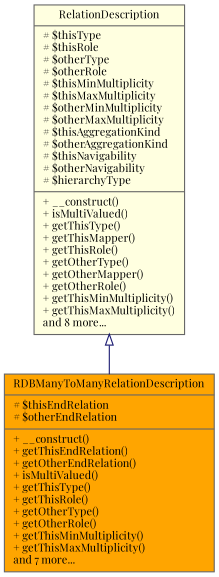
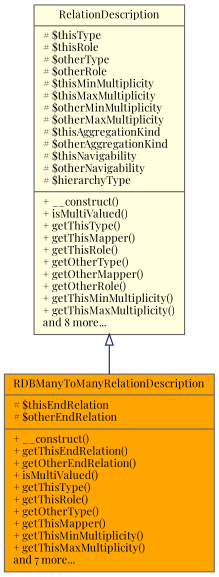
  digraph {
    fontname="Playfair Display"
    node [color=gray40 fontname="Playfair Display" fontsize=10 shape=record style=filled]
-   n1 [fillcolor=orange fontcolor=black height=0.2 label="{RDBManyToManyRelationDescription\n|# $thisEndRelation\l# $otherEndRelation\l|+ __construct()\l+ getThisEndRelation()\l+ getOtherEndRelation()\l+ isMultiValued()\l+ getThisType()\l+ getThisRole()\l+ getOtherType()\l+ getOtherRole()\l+ getThisMinMultiplicity()\l+ getThisMaxMultiplicity()\land 7 more...\l}" width=0.4]
+   n1 [fillcolor=orange fontcolor=black height=0.2 label="{RDBManyToManyRelationDescription\n|# $thisEndRelation\l# $otherEndRelation\l|+ __construct()\l+ getThisEndRelation()\l+ getOtherEndRelation()\l+ isMultiValued()\l+ getThisType()\l+ getThisRole()\l+ getOtherType()\l+ getThisMapper()\l+ getThisMinMultiplicity()\l+ getThisMaxMultiplicity()\land 7 more...\l}" width=0.4]
    n2 [fillcolor=lightyellow height=0.2 label="{RelationDescription\n|# $thisType\l# $thisRole\l# $otherType\l# $otherRole\l# $thisMinMultiplicity\l# $thisMaxMultiplicity\l# $otherMinMultiplicity\l# $otherMaxMultiplicity\l# $thisAggregationKind\l# $otherAggregationKind\l# $thisNavigability\l# $otherNavigability\l# $hierarchyType\l|+ __construct()\l+ isMultiValued()\l+ getThisType()\l+ getThisMapper()\l+ getThisRole()\l+ getOtherType()\l+ getOtherMapper()\l+ getOtherRole()\l+ getThisMinMultiplicity()\l+ getThisMaxMultiplicity()\land 8 more...\l}" width=0.4]
    n2 -> n1 [arrowtail=onormal color=midnightblue dir=back fontname="Playfair Display" fontsize=10 labelfontname=Helvetica labelfontsize=10 style=solid]
  }
